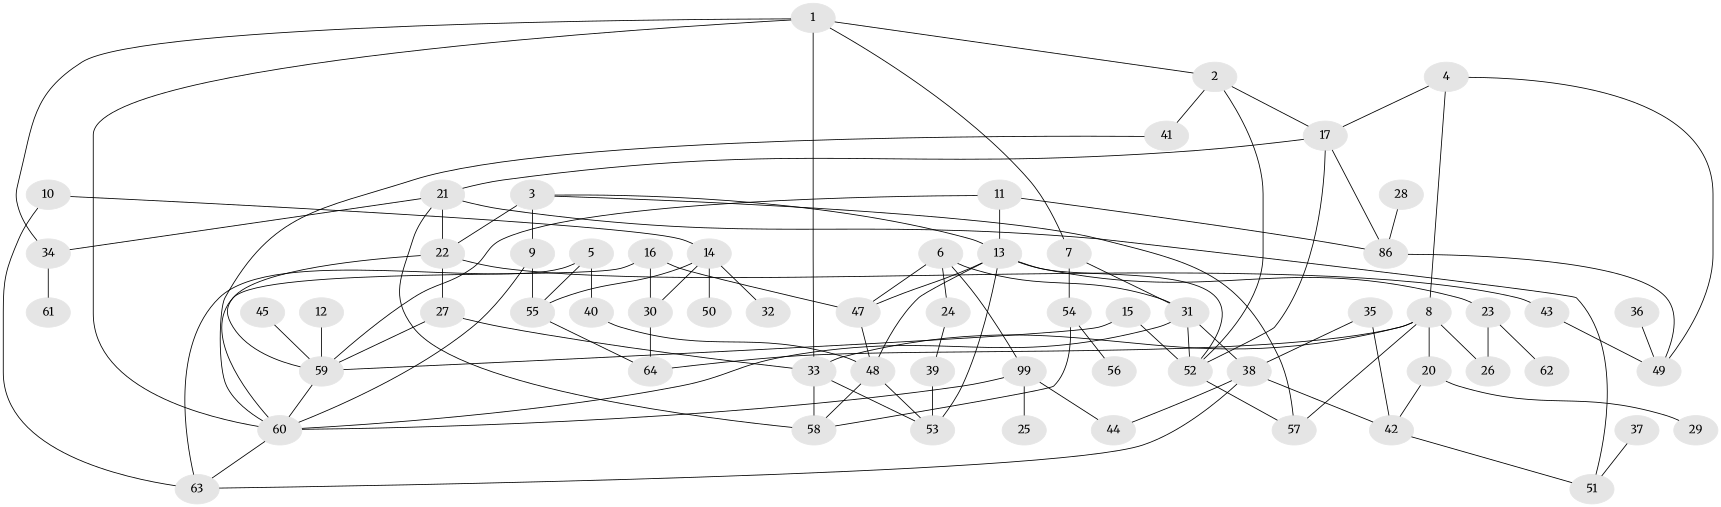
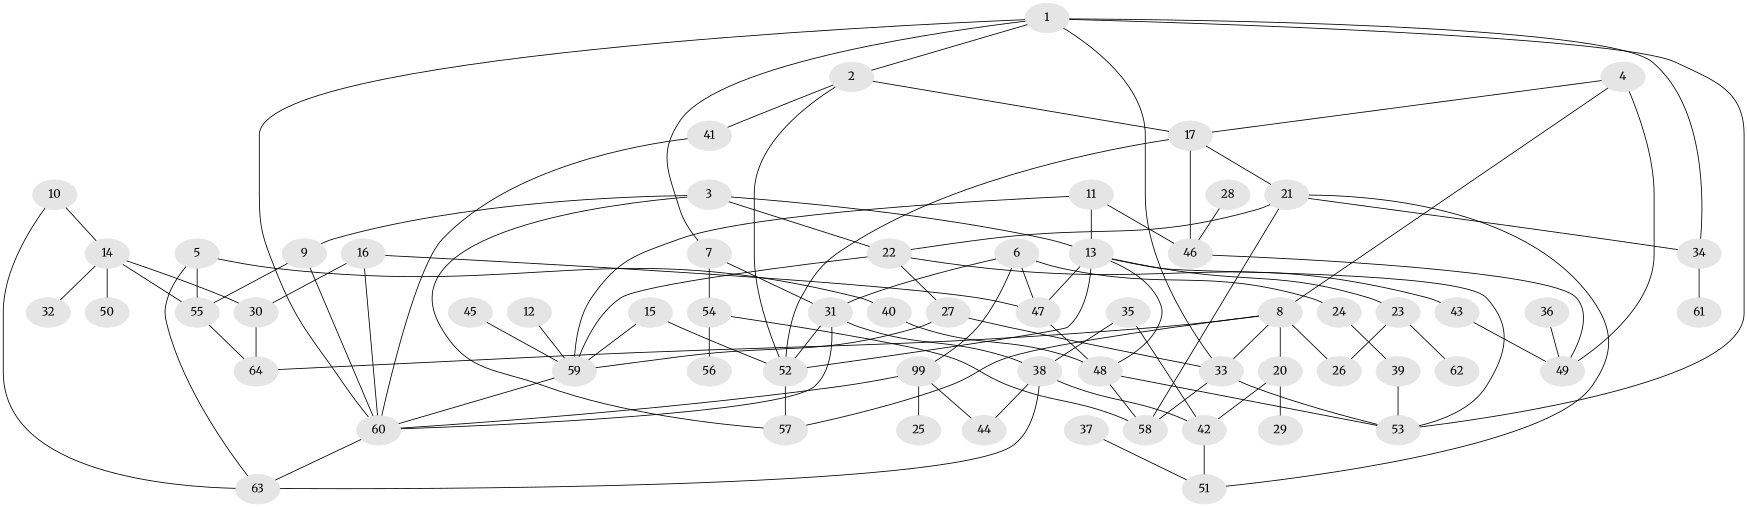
  graph {
    fontname=Merriweather
    node [color=gray90 fontname=Merriweather style=filled]
    edge [fontname=Merriweather weight=1.0]
    1
    2
    7
    33
    34
    53
    60
    17
    41
    52
    31
    54
    58
    61
    63
-   46 [label=86]
+   46
    21
    57
    3
    9
    13
    22
    55
    47
    23
    48
    59
    27
    43
    4
    8
    49
    20
    26
    64
    5
    40
    n38 [label=99]
    6
    24
    25
    44
    39
    38
    56
    29
    42
    10
    14
    30
    32
    50
    11
    12
    62
    15
    16
    51
    37
    28
    35
    36
    45
    1 -- 2
    1 -- 7
    1 -- 33
    1 -- 34
+   1 -- 53
    1 -- 60
    2 -- 17
    2 -- 41
    2 -- 52
    7 -- 31
    7 -- 54
    33 -- 53
    33 -- 58 [weight=2.0]
    34 -- 61
    60 -- 63
    17 -- 52
    17 -- 46
    17 -- 21
    41 -- 60
    52 -- 57
    31 -- 60
    31 -- 52
    31 -- 38
    54 -- 58
    54 -- 56
    46 -- 49
    21 -- 34
    21 -- 58
    21 -- 22
    21 -- 51
    3 -- 57
    3 -- 9
    3 -- 13
    3 -- 22 [weight=2.0]
    9 -- 60
    9 -- 55
    13 -- 53
    13 -- 52
    13 -- 47
    13 -- 23
    13 -- 48
    22 -- 59
    22 -- 27
    22 -- 43
    55 -- 64
    47 -- 48
    23 -- 26
    23 -- 62
    48 -- 53
    48 -- 58
    59 -- 60
    27 -- 33
    27 -- 59
    43 -- 49
    4 -- 17
    4 -- 8
    4 -- 49
    8 -- 33
    8 -- 57
    8 -- 20
    8 -- 26
    8 -- 64
    20 -- 29
    20 -- 42
    5 -- 63
    5 -- 55
    5 -- 40
    40 -- 48
    n38 -- 60
    n38 -- 25
    n38 -- 44
    6 -- 31
    6 -- 47
    6 -- n38
    6 -- 24
    24 -- 39
    39 -- 53 [weight=2.0]
    38 -- 63
    38 -- 44
    38 -- 42
    42 -- 51
    10 -- 63
    10 -- 14
    14 -- 55
    14 -- 30
    14 -- 32
    14 -- 50
    30 -- 64
    11 -- 46
    11 -- 13
    11 -- 59
    12 -- 59
    15 -- 52
    15 -- 59
    16 -- 60
    16 -- 47
    16 -- 30
    37 -- 51
    28 -- 46
    35 -- 38
    35 -- 42
    36 -- 49
    45 -- 59
  }
